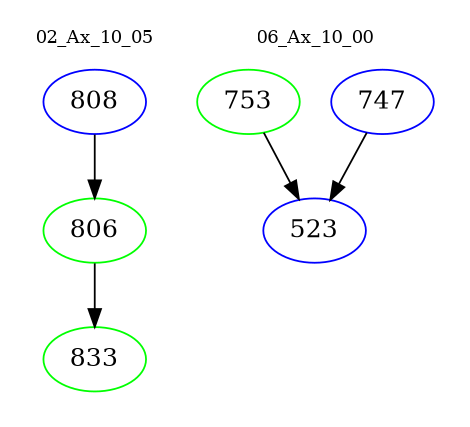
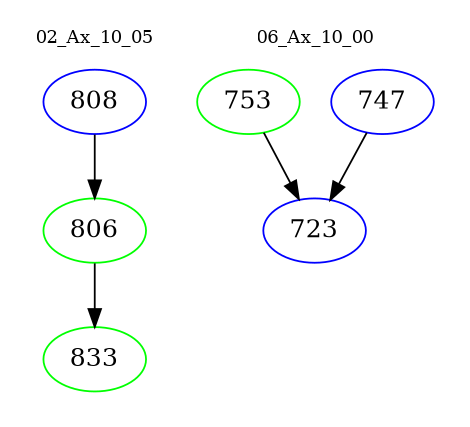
  digraph {
    node [color=blue]
    edge [color=black]
    n1 [label=808]
    n2 [color=green label=806]
    n3 [color=green label=833]
    n4 [label=747]
-   n5 [label=523]
+   n5 [label=723]
    n6 [color=green label=753]
    subgraph cluster_1 {
      color=white
      fontsize=10
      label="02_Ax_10_05"
      n1
      n2
      n3
    }
    subgraph cluster_2 {
      color=white
      fontsize=10
      label="06_Ax_10_00"
      n4
      n5
      n6
    }
    n1 -> n2
    n2 -> n3
    n4 -> n5
    n6 -> n5
  }
